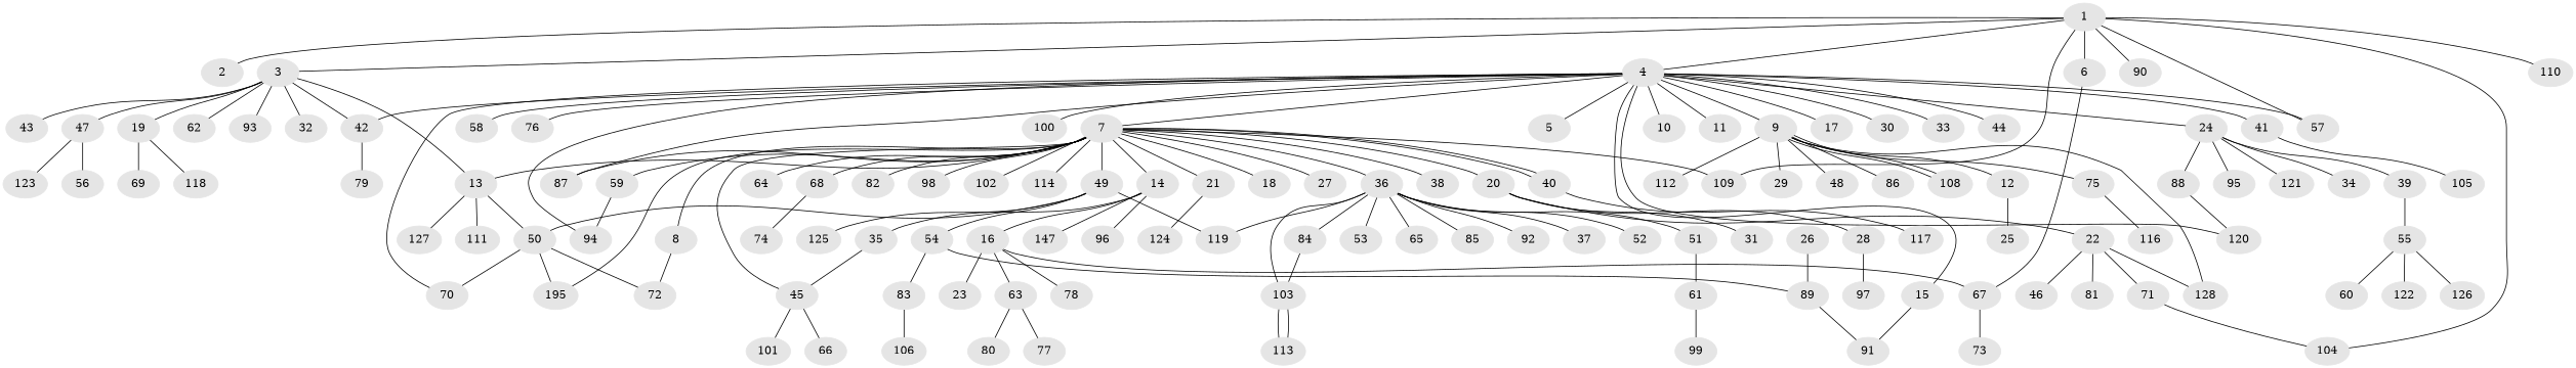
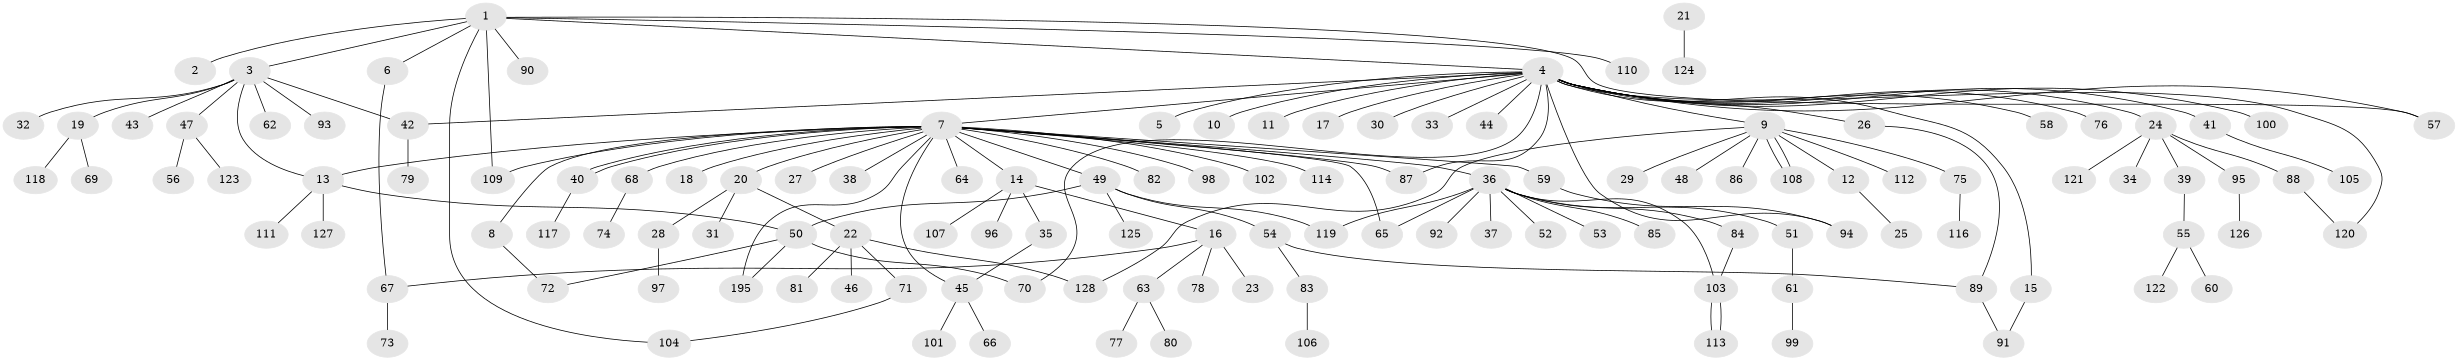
  graph {
    node [color=gray90 style=filled]
    1
    2
    3
    4
    6
    57
    90
    104
    109
    110
    13
    19
    32
    42
    43
    47
    62
    93
    5
    7
    9
    10
    11
    15
    17
    24
    26
    30
    33
    41
    44
    58
    70
    76
    87
    94
    100
    120
    67
    50
    111
    127
    69
    118
    79
    56
    123
    8
    14
    18
    20
    21
    27
    36
    38
    40
    45
    49
    59
    64
    68
    82
    98
    102
    114
    n66 [label=195]
    12
    29
    48
    75
    86
    108
    112
    128
    91
    34
    39
    88
    95
    121
    89
    105
    73
    72
    16
    35
    96
-   107 [label=147]
+   107
    22
    28
    31
    124
    37
    51
    52
    53
    65
    84
    85
    92
    103
    119
    117
    66
    101
    54
    125
    74
    25
    116
    23
    63
    78
    77
    80
    46
    71
    81
    97
    55
    126
    61
    113
    60
    122
    83
    99
    106
    1 -- 2
    1 -- 3
    1 -- 4
    1 -- 6
    1 -- 57
    1 -- 90
    1 -- 104
    1 -- 109
    1 -- 110
    3 -- 13
    3 -- 19
    3 -- 32
    3 -- 42
    3 -- 43
    3 -- 47
    3 -- 62
    3 -- 93
    4 -- 57
    4 -- 42
    4 -- 5
    4 -- 7
    4 -- 9
    4 -- 10
    4 -- 11
    4 -- 15
    4 -- 17
    4 -- 24
+   4 -- 26
    4 -- 30
    4 -- 33
    4 -- 41
    4 -- 44
    4 -- 58
    4 -- 70
    4 -- 76
    4 -- 87
    4 -- 94
    4 -- 100
    4 -- 120
    6 -- 67
    13 -- 50
    13 -- 111
    13 -- 127
    19 -- 69
    19 -- 118
    42 -- 79
    47 -- 56
    47 -- 123
    7 -- 109
    7 -- 13
    7 -- 87
    7 -- 8
    7 -- 14
    7 -- 18
    7 -- 20
-   7 -- 21
+   7 -- 65
    7 -- 27
    7 -- 36
    7 -- 38
    7 -- 40
    7 -- 40
    7 -- 45
    7 -- 49
    7 -- 59
    7 -- 64
    7 -- 68
    7 -- 82
    7 -- 98
    7 -- 102
    7 -- 114
    7 -- n66
    9 -- 12
    9 -- 29
    9 -- 48
    9 -- 75
    9 -- 86
    9 -- 108
    9 -- 108
    9 -- 112
    9 -- 128
    15 -- 91
    24 -- 34
    24 -- 39
    24 -- 88
    24 -- 95
    24 -- 121
    26 -- 89
    41 -- 105
    67 -- 73
    50 -- 70
    50 -- n66
    50 -- 72
    8 -- 72
    14 -- 16
    14 -- 35
    14 -- 96
    14 -- 107
    20 -- 22
    20 -- 28
    20 -- 31
    21 -- 124
    36 -- 37
    36 -- 51
    36 -- 52
    36 -- 53
    36 -- 65
    36 -- 84
    36 -- 85
    36 -- 92
    36 -- 103
    36 -- 119
    40 -- 117
    45 -- 66
    45 -- 101
    49 -- 50
    49 -- 119
    49 -- 54
    49 -- 125
    59 -- 94
    68 -- 74
    12 -- 25
    75 -- 116
    39 -- 55
    88 -- 120
-   55 -- 126
+   95 -- 126
    89 -- 91
    16 -- 67
    16 -- 23
    16 -- 63
    16 -- 78
    35 -- 45
    22 -- 128
    22 -- 46
    22 -- 71
    22 -- 81
    28 -- 97
    51 -- 61
    84 -- 103
    103 -- 113
    103 -- 113
    54 -- 89
    54 -- 83
    63 -- 77
    63 -- 80
    71 -- 104
    55 -- 60
    55 -- 122
    61 -- 99
    83 -- 106
  }
